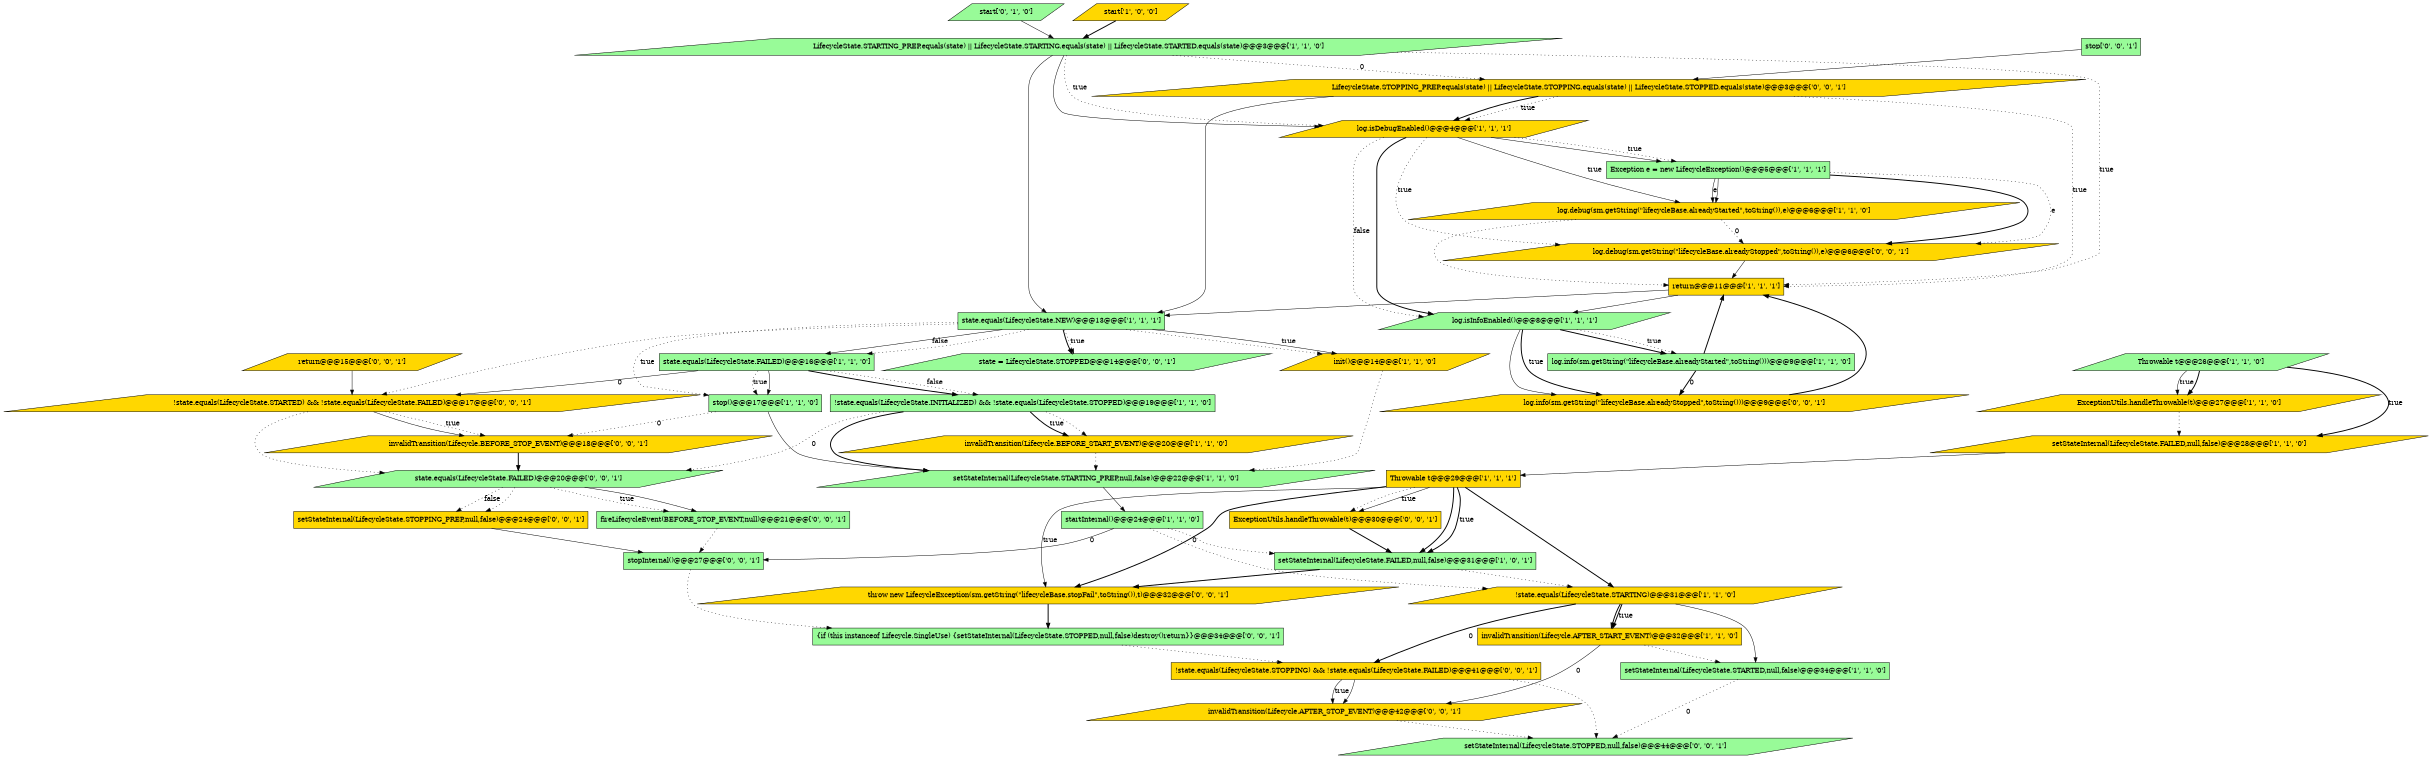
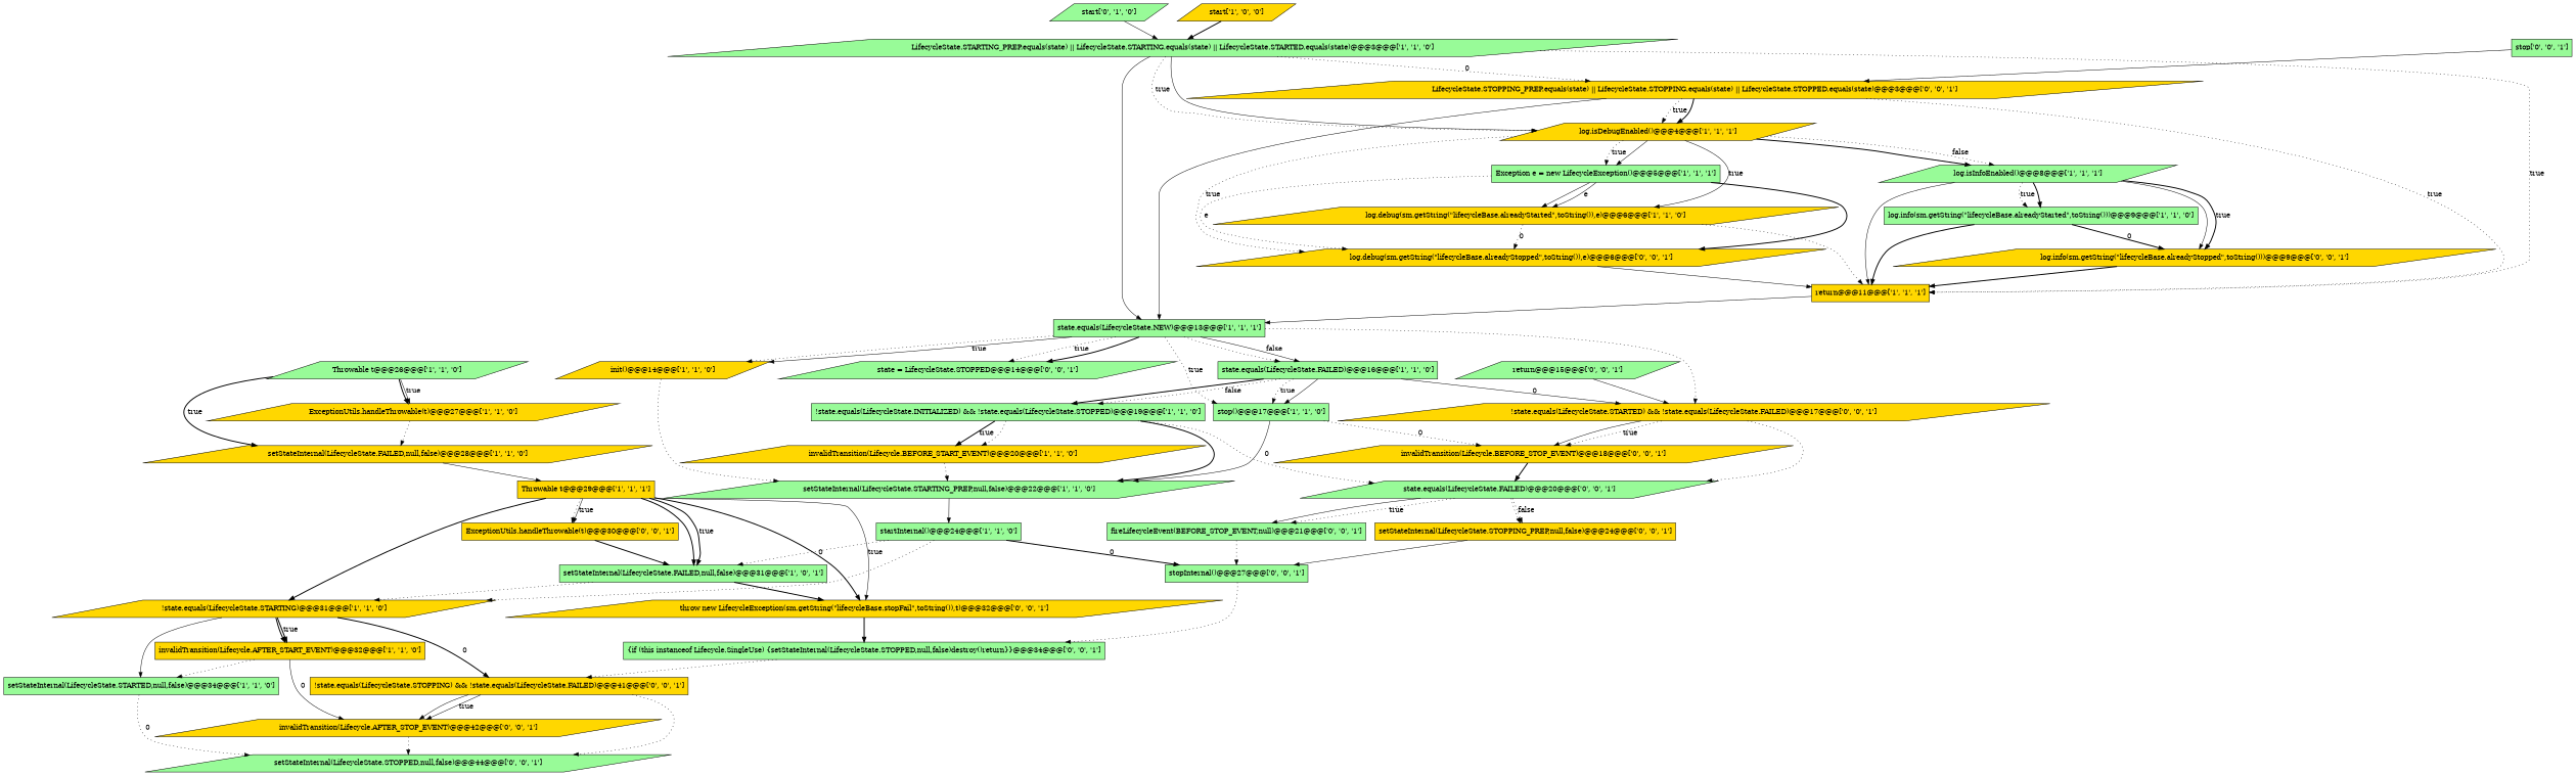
  digraph {
    node [fillcolor=palegreen shape=parallelogram style=filled]
    edge [style=dotted]
    n1 [fillcolor=gold label="invalidTransition(Lifecycle.AFTER_START_EVENT)@@@32@@@['1', '1', '0']" shape=box]
    n2 [label="setStateInternal(LifecycleState.STARTED,null,false)@@@34@@@['1', '1', '0']" shape=box]
    n3 [fillcolor=gold label="invalidTransition(Lifecycle.AFTER_STOP_EVENT)@@@42@@@['0', '0', '1']"]
    n4 [label="setStateInternal(LifecycleState.STOPPED,null,false)@@@44@@@['0', '0', '1']"]
    n5 [fillcolor=gold label="setStateInternal(LifecycleState.FAILED,null,false)@@@28@@@['1', '1', '0']"]
    n6 [fillcolor=gold label="Throwable t@@@29@@@['1', '1', '1']" shape=box]
    n7 [label="setStateInternal(LifecycleState.FAILED,null,false)@@@31@@@['1', '0', '1']" shape=box]
    n8 [fillcolor=gold label="!state.equals(LifecycleState.STARTING)@@@31@@@['1', '1', '0']"]
    n9 [fillcolor=gold label="throw new LifecycleException(sm.getString(\"lifecycleBase.stopFail\",toString()),t)@@@32@@@['0', '0', '1']"]
    n10 [fillcolor=gold label="ExceptionUtils.handleThrowable(t)@@@30@@@['0', '0', '1']" shape=box]
    n11 [label="Exception e = new LifecycleException()@@@5@@@['1', '1', '1']" shape=box]
    n12 [fillcolor=gold label="log.debug(sm.getString(\"lifecycleBase.alreadyStarted\",toString()),e)@@@6@@@['1', '1', '0']"]
    n13 [fillcolor=gold label="log.debug(sm.getString(\"lifecycleBase.alreadyStopped\",toString()),e)@@@6@@@['0', '0', '1']"]
    n14 [fillcolor=gold label="return@@@11@@@['1', '1', '1']" shape=box]
    n15 [label="startInternal()@@@24@@@['1', '1', '0']" shape=box]
    n16 [label="stopInternal()@@@27@@@['0', '0', '1']" shape=box]
    n17 [label="{if (this instanceof Lifecycle.SingleUse) {setStateInternal(LifecycleState.STOPPED,null,false)destroy()return}}@@@34@@@['0', '0', '1']" shape=box]
    n18 [fillcolor=gold label="!state.equals(LifecycleState.STOPPING) && !state.equals(LifecycleState.FAILED)@@@41@@@['0', '0', '1']" shape=box]
    n19 [label="stop()@@@17@@@['1', '1', '0']" shape=box]
    n20 [fillcolor=gold label="invalidTransition(Lifecycle.BEFORE_STOP_EVENT)@@@18@@@['0', '0', '1']"]
    n21 [label="setStateInternal(LifecycleState.STARTING_PREP,null,false)@@@22@@@['1', '1', '0']"]
    n22 [label="state.equals(LifecycleState.FAILED)@@@20@@@['0', '0', '1']"]
    n23 [fillcolor=gold label="setStateInternal(LifecycleState.STOPPING_PREP,null,false)@@@24@@@['0', '0', '1']" shape=box]
    n24 [label="state = LifecycleState.STOPPED@@@14@@@['0', '0', '1']"]
-   n25 [fillcolor=gold label="return@@@15@@@['0', '0', '1']"]
+   n25 [label="return@@@15@@@['0', '0', '1']"]
    n26 [fillcolor=gold label="!state.equals(LifecycleState.STARTED) && !state.equals(LifecycleState.FAILED)@@@17@@@['0', '0', '1']"]
    n27 [fillcolor=gold label="LifecycleState.STOPPING_PREP.equals(state) || LifecycleState.STOPPING.equals(state) || LifecycleState.STOPPED.equals(state)@@@3@@@['0', '0', '1']"]
    n28 [label="state.equals(LifecycleState.NEW)@@@13@@@['1', '1', '1']" shape=box]
    n29 [fillcolor=gold label="log.isDebugEnabled()@@@4@@@['1', '1', '1']"]
    n30 [label="state.equals(LifecycleState.FAILED)@@@16@@@['1', '1', '0']" shape=box]
    n31 [fillcolor=gold label="init()@@@14@@@['1', '1', '0']"]
    n32 [label="log.isInfoEnabled()@@@8@@@['1', '1', '1']"]
    n33 [label="fireLifecycleEvent(BEFORE_STOP_EVENT,null)@@@21@@@['0', '0', '1']" shape=box]
    n34 [label="log.info(sm.getString(\"lifecycleBase.alreadyStarted\",toString()))@@@9@@@['1', '1', '0']" shape=box]
    n35 [fillcolor=gold label="log.info(sm.getString(\"lifecycleBase.alreadyStopped\",toString()))@@@9@@@['0', '0', '1']"]
    n36 [label="Throwable t@@@26@@@['1', '1', '0']"]
    n37 [fillcolor=gold label="ExceptionUtils.handleThrowable(t)@@@27@@@['1', '1', '0']"]
    n38 [label="!state.equals(LifecycleState.INITIALIZED) && !state.equals(LifecycleState.STOPPED)@@@19@@@['1', '1', '0']" shape=box]
    n39 [fillcolor=gold label="invalidTransition(Lifecycle.BEFORE_START_EVENT)@@@20@@@['1', '1', '0']"]
    n40 [label="stop['0', '0', '1']" shape=box]
    n41 [label="start['0', '1', '0']"]
    n42 [label="LifecycleState.STARTING_PREP.equals(state) || LifecycleState.STARTING.equals(state) || LifecycleState.STARTED.equals(state)@@@3@@@['1', '1', '0']"]
    n43 [fillcolor=gold label="start['1', '0', '0']"]
    n1 -> n2
    n1 -> n3 [label=0 style=solid]
    n2 -> n4 [label=0]
    n3 -> n4
    n5 -> n6 [style=solid]
    n6 -> n7 [style=bold]
    n6 -> n7 [label=true style=bold]
    n6 -> n8 [style=bold]
    n6 -> n9 [label=true style=solid]
    n6 -> n9 [label=0 style=bold]
    n6 -> n10 [label=true style=solid]
    n6 -> n10
    n7 -> n8
    n7 -> n9 [style=bold]
    n8 -> n1 [label=true style=bold]
    n8 -> n1 [style=bold]
    n8 -> n2 [style=solid]
    n8 -> n18 [label=0 style=bold]
    n9 -> n17 [style=bold]
    n10 -> n7 [style=bold]
    n11 -> n12 [style=solid]
    n11 -> n12 [label=e style=solid]
    n11 -> n13 [label=e]
    n11 -> n13 [style=bold]
    n12 -> n13 [label=0]
    n12 -> n14
    n13 -> n14 [style=solid]
    n14 -> n28 [style=solid]
    n15 -> n7
    n15 -> n8
-   n15 -> n16 [label=0 style=solid]
+   n15 -> n16 [label=0 style=bold]
    n16 -> n17
    n17 -> n18
    n18 -> n3 [label=true style=solid]
    n18 -> n3 [style=solid]
    n18 -> n4
    n19 -> n20 [label=0]
    n19 -> n21 [style=solid]
    n20 -> n22 [style=bold]
    n21 -> n15 [style=solid]
    n22 -> n23 [label=false]
    n22 -> n23
    n22 -> n33 [label=true]
    n22 -> n33 [style=solid]
    n23 -> n16 [style=solid]
    n25 -> n26 [style=solid]
    n26 -> n20 [label=true]
    n26 -> n20 [style=solid]
    n26 -> n22
    n27 -> n14 [label=true]
    n27 -> n28 [style=solid]
    n27 -> n29 [label=true]
    n27 -> n29 [style=bold]
    n28 -> n19 [label=true]
    n28 -> n24 [style=bold]
    n28 -> n24 [label=true]
    n28 -> n26
    n28 -> n30 [label=false style=solid]
    n28 -> n30
    n28 -> n31
    n28 -> n31 [label=true style=solid]
    n29 -> n11 [style=solid]
    n29 -> n11 [label=true]
    n29 -> n12 [label=true style=solid]
    n29 -> n13 [label=true]
    n29 -> n32 [label=false]
    n29 -> n32 [style=bold]
    n30 -> n19 [style=solid]
    n30 -> n19 [label=true]
    n30 -> n26 [label=0 style=solid]
    n30 -> n38 [style=bold]
    n30 -> n38 [label=false]
    n31 -> n21
-   n14 -> n32 [style=solid]
+   n32 -> n14 [style=solid]
    n32 -> n34 [style=bold]
    n32 -> n34 [label=true]
    n32 -> n35 [style=solid]
    n32 -> n35 [label=true style=bold]
    n33 -> n16
    n34 -> n14 [style=bold]
    n34 -> n35 [label=0 style=bold]
    n35 -> n14 [style=bold]
    n36 -> n5 [label=true style=bold]
    n36 -> n37 [label=true style=solid]
    n36 -> n37 [style=bold]
    n37 -> n5
    n38 -> n21 [style=bold]
    n38 -> n22 [label=0]
    n38 -> n39 [label=true style=bold]
    n38 -> n39
    n39 -> n21
    n40 -> n27 [style=solid]
    n41 -> n42 [style=solid]
    n42 -> n14 [label=true]
    n42 -> n27 [label=0]
    n42 -> n28 [style=solid]
    n42 -> n29 [style=solid]
    n42 -> n29 [label=true]
    n43 -> n42 [style=bold]
  }
